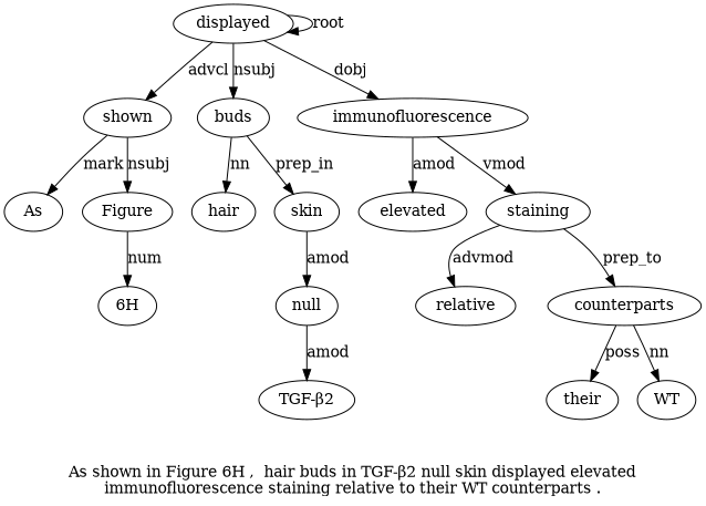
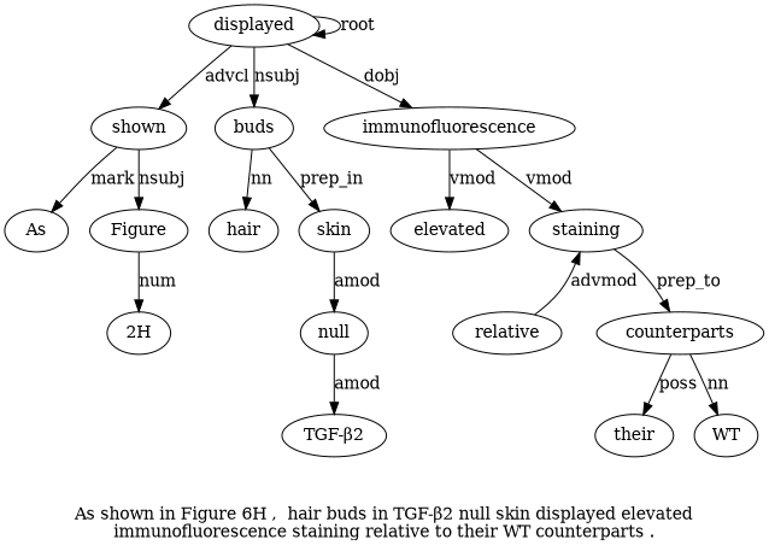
  digraph {
    label="As shown in Figure 6H ,  hair buds in TGF-β2 null skin displayed elevated\nimmunofluorescence staining relative to their WT counterparts ."
    node [fillcolor=white style=filled]
    n1 [label=shown]
    n2 [label=As]
    n3 [label=Figure]
-   n4 [label="6H"]
+   n4 [label="2H"]
    n5 [label=displayed]
    n6 [label=buds]
    n7 [label=immunofluorescence]
    n8 [label=hair]
    n9 [label=skin]
    n10 [label=elevated]
    n11 [label=staining]
    n12 [label=null]
    n13 [label="TGF-β2"]
    n14 [label=relative]
    n15 [label=counterparts]
    n16 [label=their]
    n17 [label=WT]
    n1 -> n2 [label=mark]
    n1 -> n3 [label=nsubj]
    n3 -> n4 [label=num]
    n5 -> n1 [label=advcl]
    n5 -> n5 [label=root]
    n5 -> n6 [label=nsubj]
    n5 -> n7 [label=dobj]
    n6 -> n8 [label=nn]
    n6 -> n9 [label=prep_in]
-   n7 -> n10 [label=amod]
+   n7 -> n10 [label=vmod]
    n7 -> n11 [label=vmod]
    n9 -> n12 [label=amod]
-   n11 -> n14 [label=advmod]
+   n14 -> n11 [label=advmod]
    n11 -> n15 [label=prep_to]
    n12 -> n13 [label=amod]
    n15 -> n16 [label=poss]
    n15 -> n17 [label=nn]
  }
